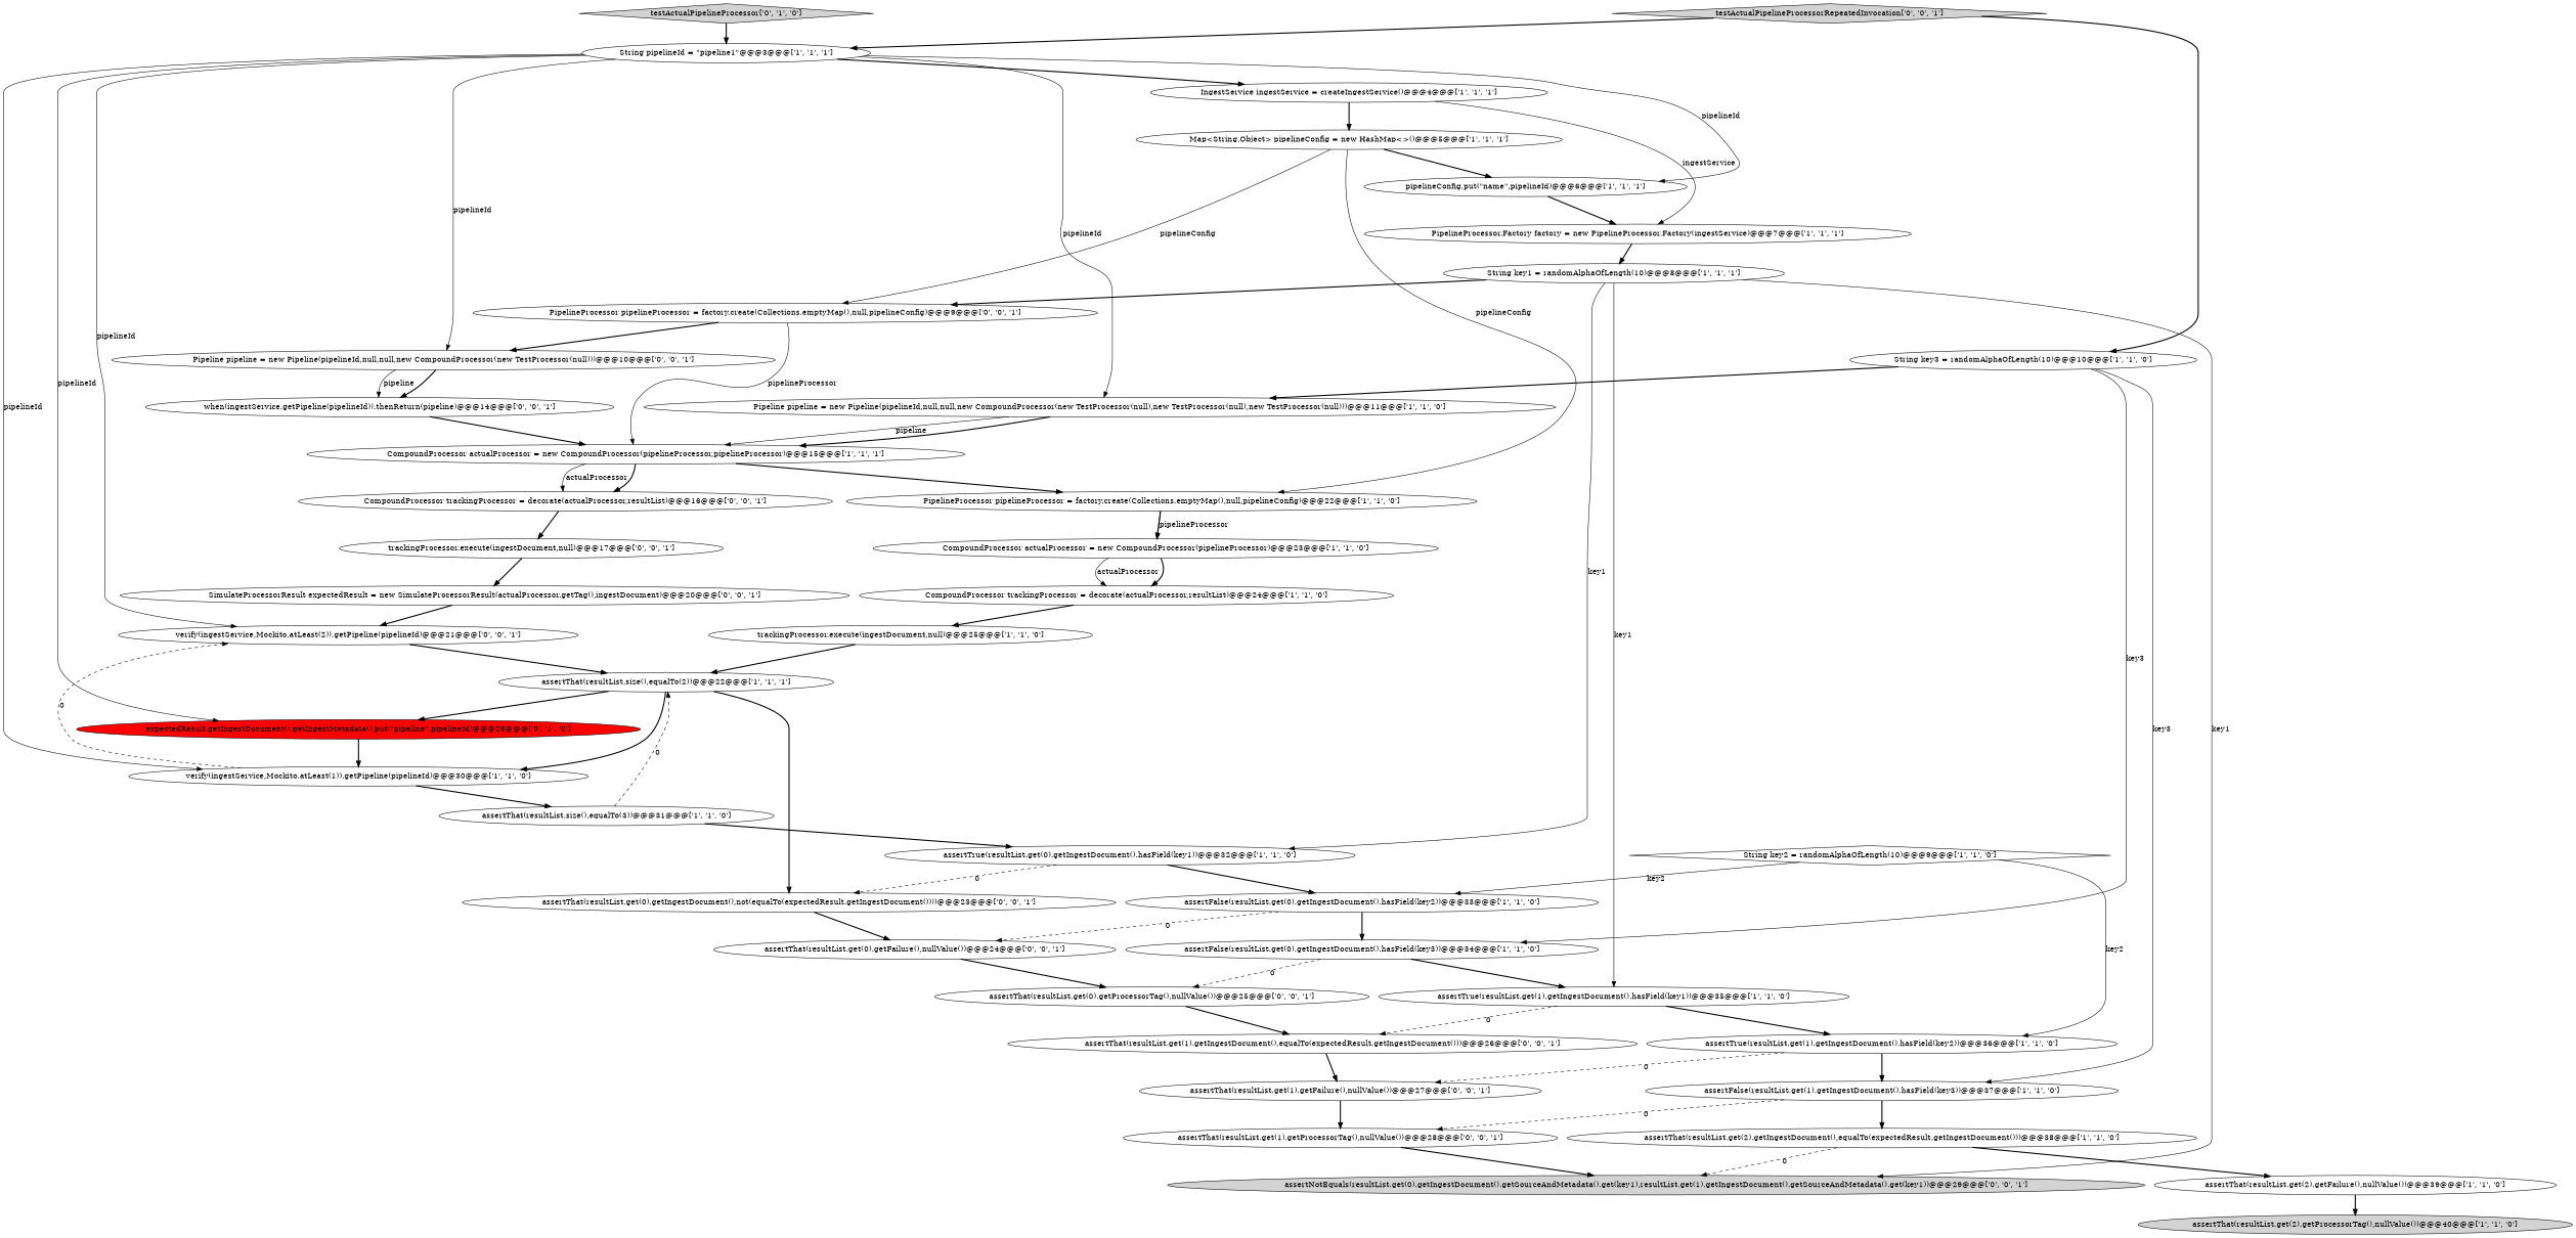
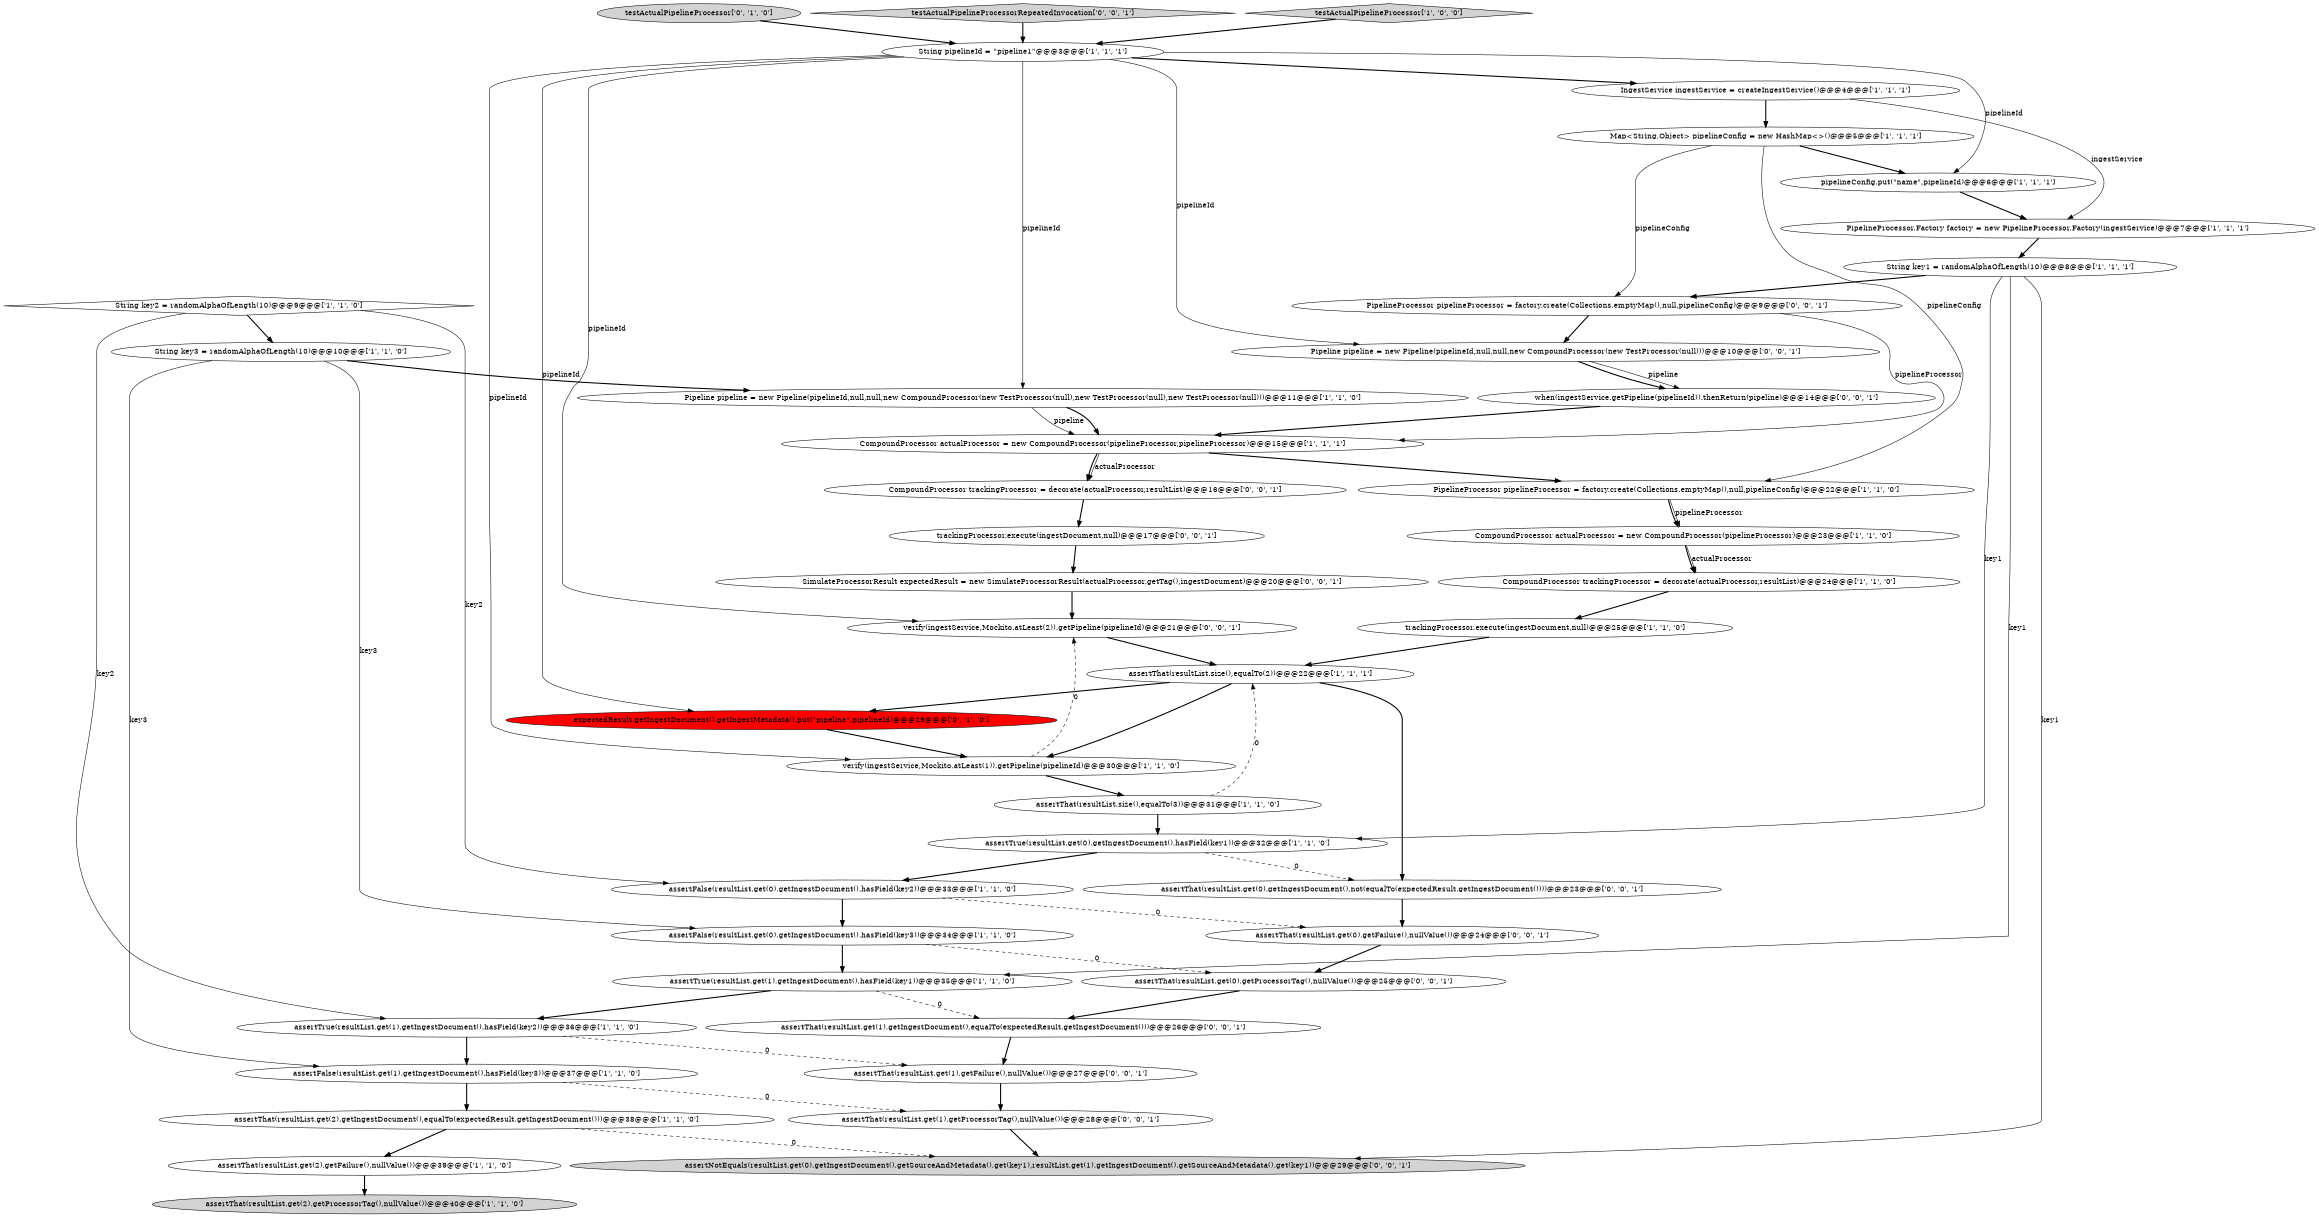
  digraph {
    node [fillcolor=white shape=ellipse style=filled]
    edge [style=bold]
    n1 [label="assertFalse(resultList.get(1).getIngestDocument().hasField(key3))@@@37@@@['1', '1', '0']"]
    n2 [label="assertThat(resultList.get(2).getIngestDocument(),equalTo(expectedResult.getIngestDocument()))@@@38@@@['1', '1', '0']"]
    n3 [label="assertThat(resultList.get(1).getProcessorTag(),nullValue())@@@28@@@['0', '0', '1']"]
    n4 [fillcolor=lightgray label="assertNotEquals(resultList.get(0).getIngestDocument().getSourceAndMetadata().get(key1),resultList.get(1).getIngestDocument().getSourceAndMetadata().get(key1))@@@29@@@['0', '0', '1']"]
    n5 [label="assertThat(resultList.get(2).getFailure(),nullValue())@@@39@@@['1', '1', '0']"]
    n6 [label="String key1 = randomAlphaOfLength(10)@@@8@@@['1', '1', '1']"]
    n7 [label="PipelineProcessor pipelineProcessor = factory.create(Collections.emptyMap(),null,pipelineConfig)@@@9@@@['0', '0', '1']"]
    n8 [label="assertTrue(resultList.get(0).getIngestDocument().hasField(key1))@@@32@@@['1', '1', '0']"]
    n9 [label="assertTrue(resultList.get(1).getIngestDocument().hasField(key1))@@@35@@@['1', '1', '0']"]
    n10 [label="Pipeline pipeline = new Pipeline(pipelineId,null,null,new CompoundProcessor(new TestProcessor(null)))@@@10@@@['0', '0', '1']"]
    n11 [label="CompoundProcessor actualProcessor = new CompoundProcessor(pipelineProcessor,pipelineProcessor)@@@15@@@['1', '1', '1']"]
    n12 [label="assertThat(resultList.get(0).getIngestDocument(),not(equalTo(expectedResult.getIngestDocument())))@@@23@@@['0', '0', '1']"]
    n13 [label="assertFalse(resultList.get(0).getIngestDocument().hasField(key2))@@@33@@@['1', '1', '0']"]
    n14 [label="assertThat(resultList.get(1).getIngestDocument(),equalTo(expectedResult.getIngestDocument()))@@@26@@@['0', '0', '1']"]
    n15 [label="assertTrue(resultList.get(1).getIngestDocument().hasField(key2))@@@36@@@['1', '1', '0']"]
    n16 [label="String key2 = randomAlphaOfLength(10)@@@9@@@['1', '1', '0']" shape=diamond]
    n17 [label="String key3 = randomAlphaOfLength(10)@@@10@@@['1', '1', '0']"]
-   n18 [fillcolor=lightgray label="testActualPipelineProcessor['0', '1', '0']" shape=diamond]
+   n18 [fillcolor=lightgray label="testActualPipelineProcessor['0', '1', '0']"]
    n19 [label="String pipelineId = \"pipeline1\"@@@3@@@['1', '1', '1']"]
    n20 [label="verify(ingestService,Mockito.atLeast(1)).getPipeline(pipelineId)@@@30@@@['1', '1', '0']"]
    n21 [label="verify(ingestService,Mockito.atLeast(2)).getPipeline(pipelineId)@@@21@@@['0', '0', '1']"]
    n22 [label="Pipeline pipeline = new Pipeline(pipelineId,null,null,new CompoundProcessor(new TestProcessor(null),new TestProcessor(null),new TestProcessor(null)))@@@11@@@['1', '1', '0']"]
    n23 [fillcolor=red label="expectedResult.getIngestDocument().getIngestMetadata().put(\"pipeline\",pipelineId)@@@29@@@['0', '1', '0']"]
    n24 [label="IngestService ingestService = createIngestService()@@@4@@@['1', '1', '1']"]
    n25 [label="pipelineConfig.put(\"name\",pipelineId)@@@6@@@['1', '1', '1']"]
    n26 [label="when(ingestService.getPipeline(pipelineId)).thenReturn(pipeline)@@@14@@@['0', '0', '1']"]
    n27 [label="CompoundProcessor trackingProcessor = decorate(actualProcessor,resultList)@@@16@@@['0', '0', '1']"]
    n28 [label="PipelineProcessor pipelineProcessor = factory.create(Collections.emptyMap(),null,pipelineConfig)@@@22@@@['1', '1', '0']"]
    n29 [label="assertThat(resultList.size(),equalTo(3))@@@31@@@['1', '1', '0']"]
    n30 [label="assertThat(resultList.size(),equalTo(2))@@@22@@@['1', '1', '1']"]
    n31 [label="Map<String,Object> pipelineConfig = new HashMap<>()@@@5@@@['1', '1', '1']"]
    n32 [label="PipelineProcessor.Factory factory = new PipelineProcessor.Factory(ingestService)@@@7@@@['1', '1', '1']"]
    n33 [label="assertThat(resultList.get(0).getFailure(),nullValue())@@@24@@@['0', '0', '1']"]
    n34 [label="assertFalse(resultList.get(0).getIngestDocument().hasField(key3))@@@34@@@['1', '1', '0']"]
    n35 [label="assertThat(resultList.get(0).getProcessorTag(),nullValue())@@@25@@@['0', '0', '1']"]
    n36 [fillcolor=lightgray label="assertThat(resultList.get(2).getProcessorTag(),nullValue())@@@40@@@['1', '1', '0']"]
    n37 [label="trackingProcessor.execute(ingestDocument,null)@@@25@@@['1', '1', '0']"]
    n38 [label="assertThat(resultList.get(1).getFailure(),nullValue())@@@27@@@['0', '0', '1']"]
    n39 [label="SimulateProcessorResult expectedResult = new SimulateProcessorResult(actualProcessor.getTag(),ingestDocument)@@@20@@@['0', '0', '1']"]
    n40 [fillcolor=lightgray label="testActualPipelineProcessorRepeatedInvocation['0', '0', '1']" shape=diamond]
    n41 [label="trackingProcessor.execute(ingestDocument,null)@@@17@@@['0', '0', '1']"]
    n42 [label="CompoundProcessor trackingProcessor = decorate(actualProcessor,resultList)@@@24@@@['1', '1', '0']"]
    n43 [label="CompoundProcessor actualProcessor = new CompoundProcessor(pipelineProcessor)@@@23@@@['1', '1', '0']"]
+   n44 [fillcolor=lightgray label="testActualPipelineProcessor['1', '0', '0']" shape=diamond]
    n1 -> n2
    n1 -> n3 [label=0 style=dashed]
    n2 -> n4 [label=0 style=dashed]
    n2 -> n5
    n3 -> n4
    n5 -> n36
    n6 -> n4 [label=key1 style=solid]
    n6 -> n7
    n6 -> n8 [label=key1 style=solid]
    n6 -> n9 [label=key1 style=solid]
    n7 -> n10
    n7 -> n11 [label=pipelineProcessor style=solid]
    n8 -> n12 [label=0 style=dashed]
    n8 -> n13
    n9 -> n14 [label=0 style=dashed]
    n9 -> n15
    n10 -> n26
    n10 -> n26 [label=pipeline style=solid]
    n11 -> n27 [label=actualProcessor style=solid]
    n11 -> n27
    n11 -> n28
    n12 -> n33
    n13 -> n33 [label=0 style=dashed]
    n13 -> n34
    n14 -> n38
    n15 -> n1
    n15 -> n38 [label=0 style=dashed]
    n16 -> n13 [label=key2 style=solid]
    n16 -> n15 [label=key2 style=solid]
-   n40 -> n17
+   n16 -> n17
    n17 -> n1 [label=key3 style=solid]
    n17 -> n22
    n17 -> n34 [label=key3 style=solid]
    n18 -> n19
    n19 -> n10 [label=pipelineId style=solid]
    n19 -> n20 [label=pipelineId style=solid]
    n19 -> n21 [label=pipelineId style=solid]
    n19 -> n22 [label=pipelineId style=solid]
    n19 -> n23 [label=pipelineId style=solid]
    n19 -> n24
    n19 -> n25 [label=pipelineId style=solid]
    n20 -> n21 [label=0 style=dashed]
    n20 -> n29
    n21 -> n30
    n22 -> n11 [label=pipeline style=solid]
    n22 -> n11
    n23 -> n20
    n24 -> n31
    n24 -> n32 [label=ingestService style=solid]
    n25 -> n32
    n26 -> n11
    n27 -> n41
    n28 -> n43
    n28 -> n43 [label=pipelineProcessor style=solid]
    n29 -> n8
    n29 -> n30 [label=0 style=dashed]
    n30 -> n12
    n30 -> n20
    n30 -> n23
    n31 -> n7 [label=pipelineConfig style=solid]
    n31 -> n25
    n31 -> n28 [label=pipelineConfig style=solid]
    n32 -> n6
    n33 -> n35
    n34 -> n9
    n34 -> n35 [label=0 style=dashed]
    n35 -> n14
    n37 -> n30
    n38 -> n3
    n39 -> n21
    n40 -> n19
    n41 -> n39
    n42 -> n37
    n43 -> n42
    n43 -> n42 [label=actualProcessor style=solid]
+   n44 -> n19
  }
